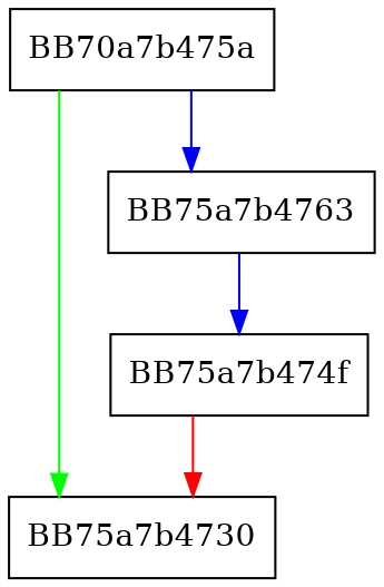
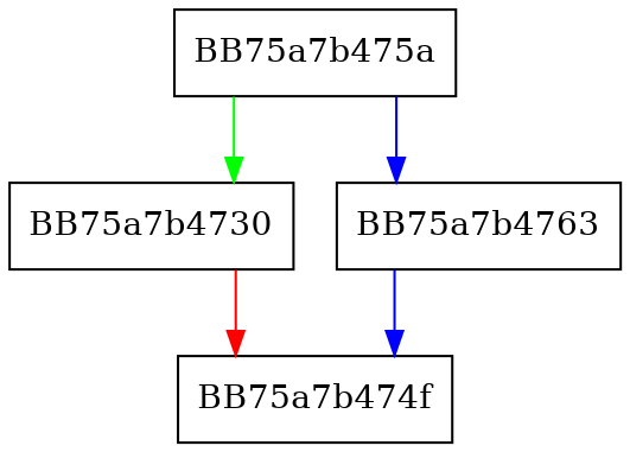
  digraph {
    splines=ortho
    node [shape=box]
    edge [color=blue]
    BB75a7b4730
    BB75a7b474f
-   BB75a7b475a [label=BB70a7b475a]
+   BB75a7b475a
    BB75a7b4763
-   BB75a7b474f -> BB75a7b4730 [color=red]
+   BB75a7b4730 -> BB75a7b474f [color=red]
    BB75a7b475a -> BB75a7b4730 [color=green]
    BB75a7b475a -> BB75a7b4763
    BB75a7b4763 -> BB75a7b474f
  }
